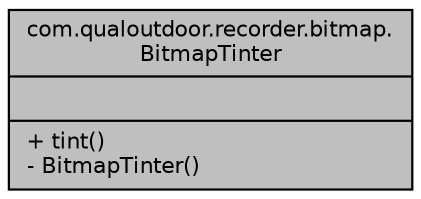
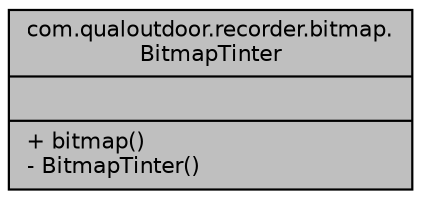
  digraph {
-   n1 [color=black fillcolor=grey75 fontcolor=black fontname=Helvetica fontsize=10 height=0.2 label="{com.qualoutdoor.recorder.bitmap.\lBitmapTinter\n||+ tint()\l- BitmapTinter()\l}" shape=record style=filled width=0.4]
+   n1 [color=black fillcolor=grey75 fontcolor=black fontname=Helvetica fontsize=10 height=0.2 label="{com.qualoutdoor.recorder.bitmap.\lBitmapTinter\n||+ bitmap()\l- BitmapTinter()\l}" shape=record style=filled width=0.4]
  }
